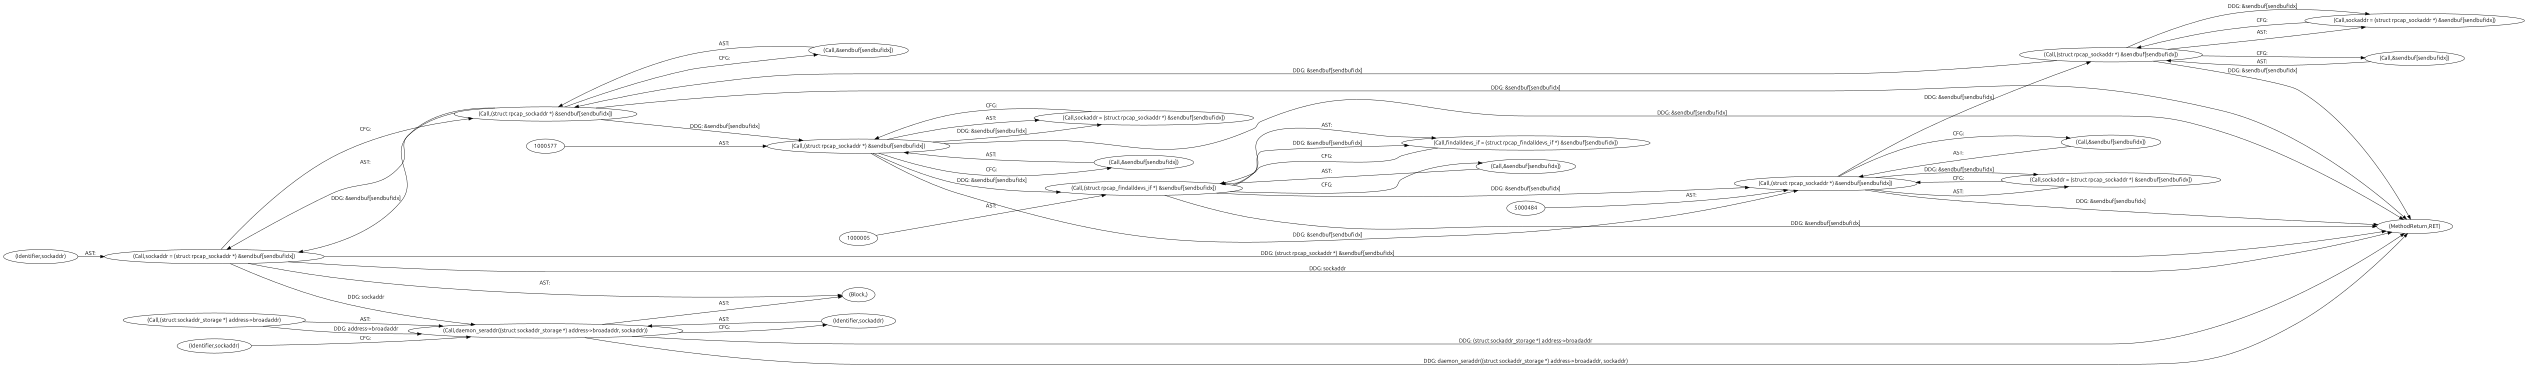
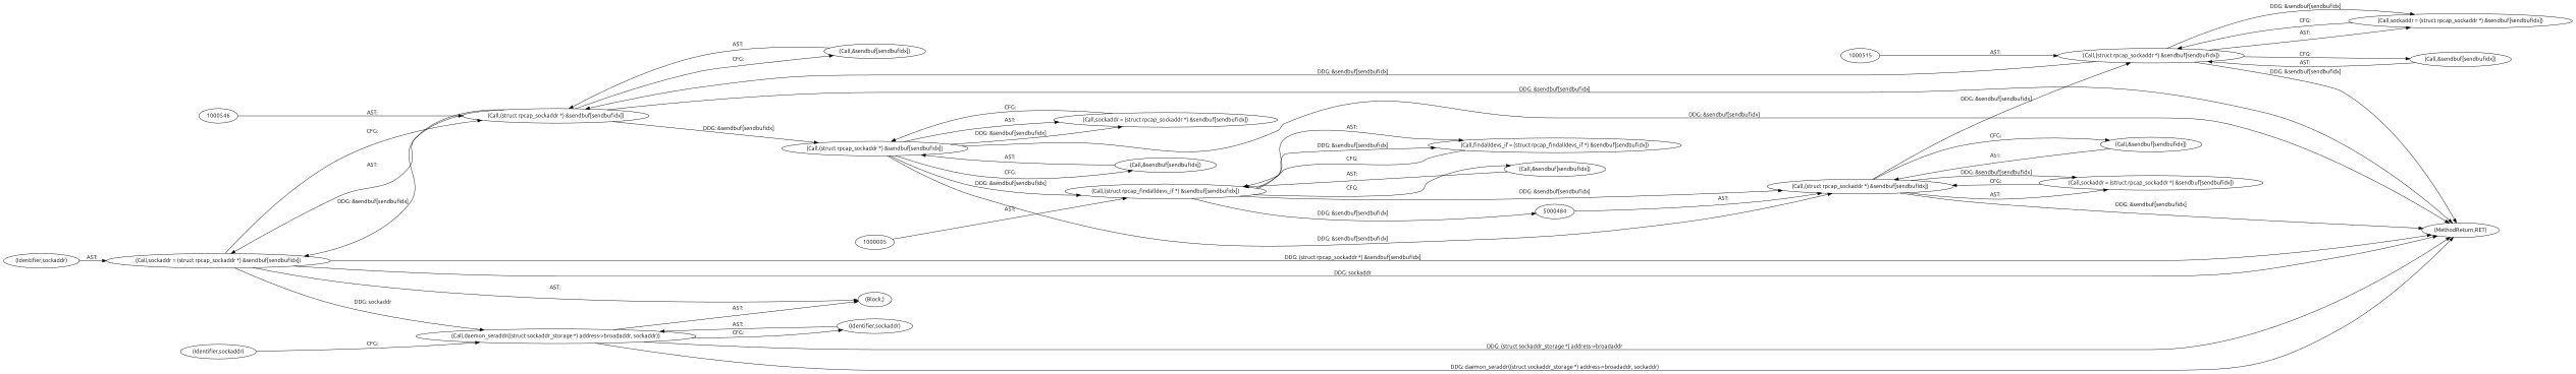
  digraph {
    fontname=Ubuntu
    rankdir=LR
    node [fontname=Ubuntu]
    edge [fontname=Ubuntu]
    n1 [label="(Call,sockaddr = (struct rpcap_sockaddr *) &sendbuf[sendbufidx])"]
    n2 [label="(Call,(struct rpcap_sockaddr *) &sendbuf[sendbufidx])"]
    n3 [label="(Call,daemon_seraddr((struct sockaddr_storage *) address->broadaddr, sockaddr))"]
    n4 [label="(Block,)"]
    n5 [label="(MethodReturn,RET)"]
    n6 [label="(Call,(struct rpcap_sockaddr *) &sendbuf[sendbufidx])"]
    n7 [label="(Call,&sendbuf[sendbufidx])"]
    n8 [label="(Identifier,sockaddr)"]
    n9 [label="(Call,(struct rpcap_sockaddr *) &sendbuf[sendbufidx])"]
    n10 [label="(Call,(struct rpcap_findalldevs_if *) &sendbuf[sendbufidx])"]
    n11 [label="(Call,sockaddr = (struct rpcap_sockaddr *) &sendbuf[sendbufidx])"]
    n12 [label="(Call,&sendbuf[sendbufidx])"]
    n13 [label="(Call,(struct rpcap_sockaddr *) &sendbuf[sendbufidx])"]
    n14 [label="(Call,&sendbuf[sendbufidx])"]
    n15 [label="(Call,sockaddr = (struct rpcap_sockaddr *) &sendbuf[sendbufidx])"]
    n16 [label="(Call,&sendbuf[sendbufidx])"]
    n17 [label="(Call,sockaddr = (struct rpcap_sockaddr *) &sendbuf[sendbufidx])"]
    n18 [label="(Call,&sendbuf[sendbufidx])"]
    n19 [label="(Call,findalldevs_if = (struct rpcap_findalldevs_if *) &sendbuf[sendbufidx])"]
-   n20 [label="(Call,(struct sockaddr_storage *) address->broadaddr)"]
    n21 [label="(Identifier,sockaddr)"]
    n22 [label="(Identifier,sockaddr)"]
+   1000546
+   1000515
    n25 [label=5000484]
    n26 [label=1000005]
-   1000577
    n1 -> n2 [label="CFG: "]
    n1 -> n3 [label="DDG: sockaddr"]
    n1 -> n4 [label="AST: "]
    n1 -> n5 [label="DDG: (struct rpcap_sockaddr *) &sendbuf[sendbufidx]"]
    n1 -> n5 [label="DDG: sockaddr"]
    n2 -> n1 [label="AST: "]
    n2 -> n1 [label="DDG: &sendbuf[sendbufidx]"]
    n2 -> n5 [label="DDG: &sendbuf[sendbufidx]"]
    n2 -> n6 [label="DDG: &sendbuf[sendbufidx]"]
    n2 -> n7 [label="CFG: "]
    n3 -> n4 [label="AST: "]
    n3 -> n5 [label="DDG: (struct sockaddr_storage *) address->broadaddr"]
    n3 -> n5 [label="DDG: daemon_seraddr((struct sockaddr_storage *) address->broadaddr, sockaddr)"]
    n3 -> n8 [label="CFG: "]
    n6 -> n5 [label="DDG: &sendbuf[sendbufidx]"]
    n6 -> n9 [label="DDG: &sendbuf[sendbufidx]"]
    n6 -> n10 [label="DDG: &sendbuf[sendbufidx]"]
    n6 -> n11 [label="AST: "]
    n6 -> n11 [label="DDG: &sendbuf[sendbufidx]"]
    n6 -> n12 [label="CFG: "]
    n7 -> n2 [label="AST: "]
    n8 -> n3 [label="AST: "]
    n9 -> n5 [label="DDG: &sendbuf[sendbufidx]"]
    n9 -> n13 [label="DDG: &sendbuf[sendbufidx]"]
    n9 -> n16 [label="CFG: "]
    n9 -> n17 [label="AST: "]
    n9 -> n17 [label="DDG: &sendbuf[sendbufidx]"]
-   n10 -> n5 [label="DDG: &sendbuf[sendbufidx]"]
+   n10 -> n25 [label="DDG: &sendbuf[sendbufidx]"]
    n10 -> n9 [label="DDG: &sendbuf[sendbufidx]"]
    n10 -> n18 [label="CFG: "]
    n10 -> n19 [label="AST: "]
    n10 -> n19 [label="DDG: &sendbuf[sendbufidx]"]
    n11 -> n6 [label="CFG: "]
    n12 -> n6 [label="AST: "]
    n13 -> n2 [label="DDG: &sendbuf[sendbufidx]"]
    n13 -> n5 [label="DDG: &sendbuf[sendbufidx]"]
    n13 -> n14 [label="CFG: "]
    n13 -> n15 [label="AST: "]
    n13 -> n15 [label="DDG: &sendbuf[sendbufidx]"]
    n14 -> n13 [label="AST: "]
    n15 -> n13 [label="CFG: "]
    n16 -> n9 [label="AST: "]
    n17 -> n9 [label="CFG: "]
    n18 -> n10 [label="AST: "]
    n19 -> n10 [label="CFG: "]
-   n20 -> n3 [label="AST: "]
-   n20 -> n3 [label="DDG: address->broadaddr"]
    n21 -> n1 [label="AST: "]
    n22 -> n3 [label="CFG: "]
+   1000546 -> n2 [label="AST: "]
+   1000515 -> n13 [label="AST: "]
    n25 -> n9 [label="AST: "]
    n26 -> n10 [label="AST: "]
-   1000577 -> n6 [label="AST: "]
  }
